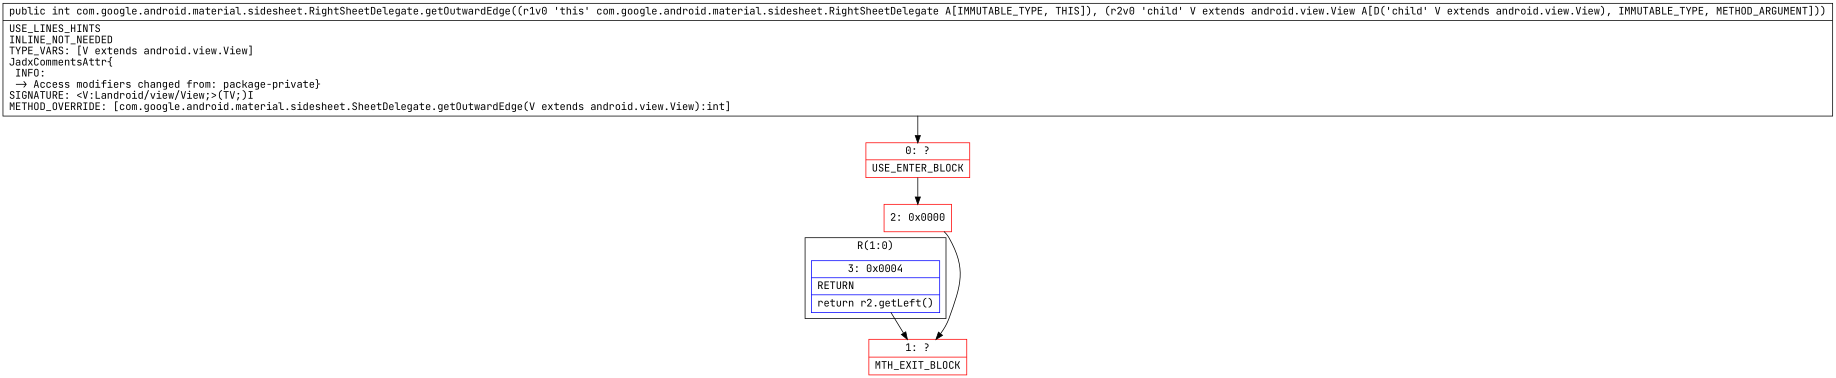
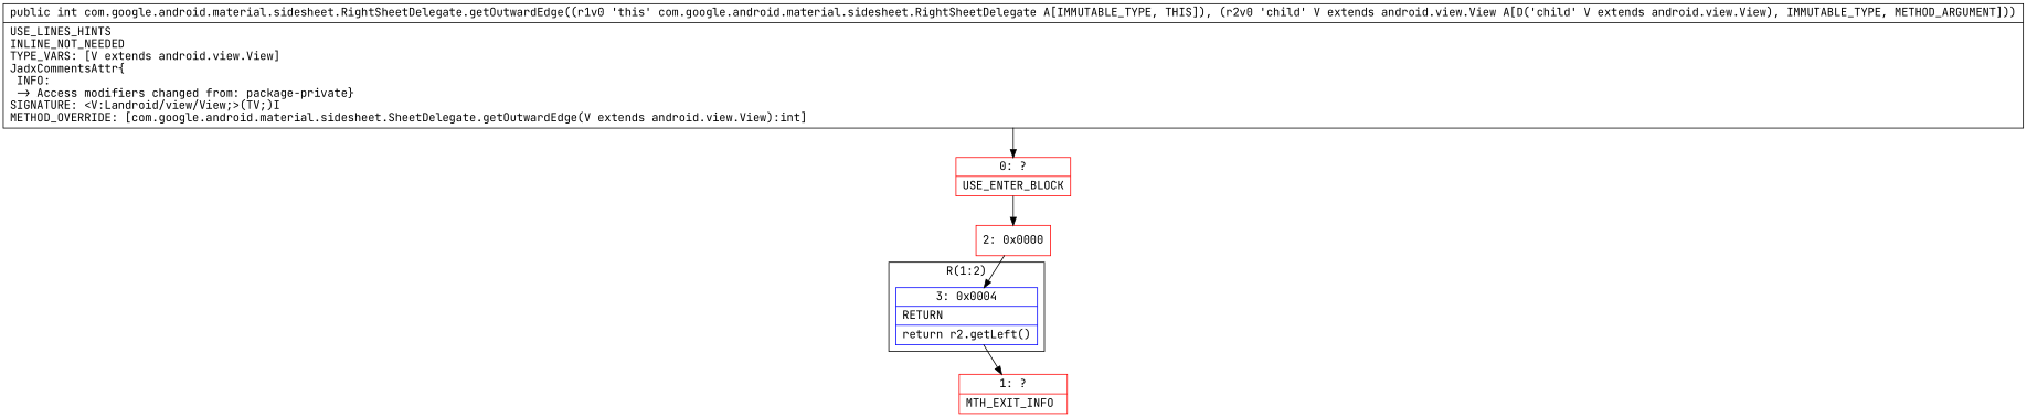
  digraph {
    fontname="JetBrains Mono"
    node [color=red fontname="JetBrains Mono" shape=record]
    edge [fontname="JetBrains Mono"]
    n1 [color=blue label="{3\:\ 0x0004|RETURN\l|return r2.getLeft()\l}"]
-   n2 [label="{1\:\ ?|MTH_EXIT_BLOCK\l}"]
+   n2 [label="{1\:\ ?|MTH_EXIT_INFO\l}"]
    n3 [label="{0\:\ ?|USE_ENTER_BLOCK\l}"]
    n4 [label="{2\:\ 0x0000}"]
    n5 [label="{public int com.google.android.material.sidesheet.RightSheetDelegate.getOutwardEdge((r1v0 'this' com.google.android.material.sidesheet.RightSheetDelegate A[IMMUTABLE_TYPE, THIS]), (r2v0 'child' V extends android.view.View A[D('child' V extends android.view.View), IMMUTABLE_TYPE, METHOD_ARGUMENT]))  | USE_LINES_HINTS\lINLINE_NOT_NEEDED\lTYPE_VARS: [V extends android.view.View]\lJadxCommentsAttr\{\l INFO: \l \-\> Access modifiers changed from: package\-private\}\lSIGNATURE: \<V:Landroid\/view\/View;\>(TV;)I\lMETHOD_OVERRIDE: [com.google.android.material.sidesheet.SheetDelegate.getOutwardEdge(V extends android.view.View):int]\l}" color=""]
    subgraph cluster_1 {
-     label="R(1:0)"
+     label="R(1:2)"
      n1
    }
    n1 -> n2
    n3 -> n4
-   n4 -> n2
+   n4 -> n1
    n5 -> n3
  }
